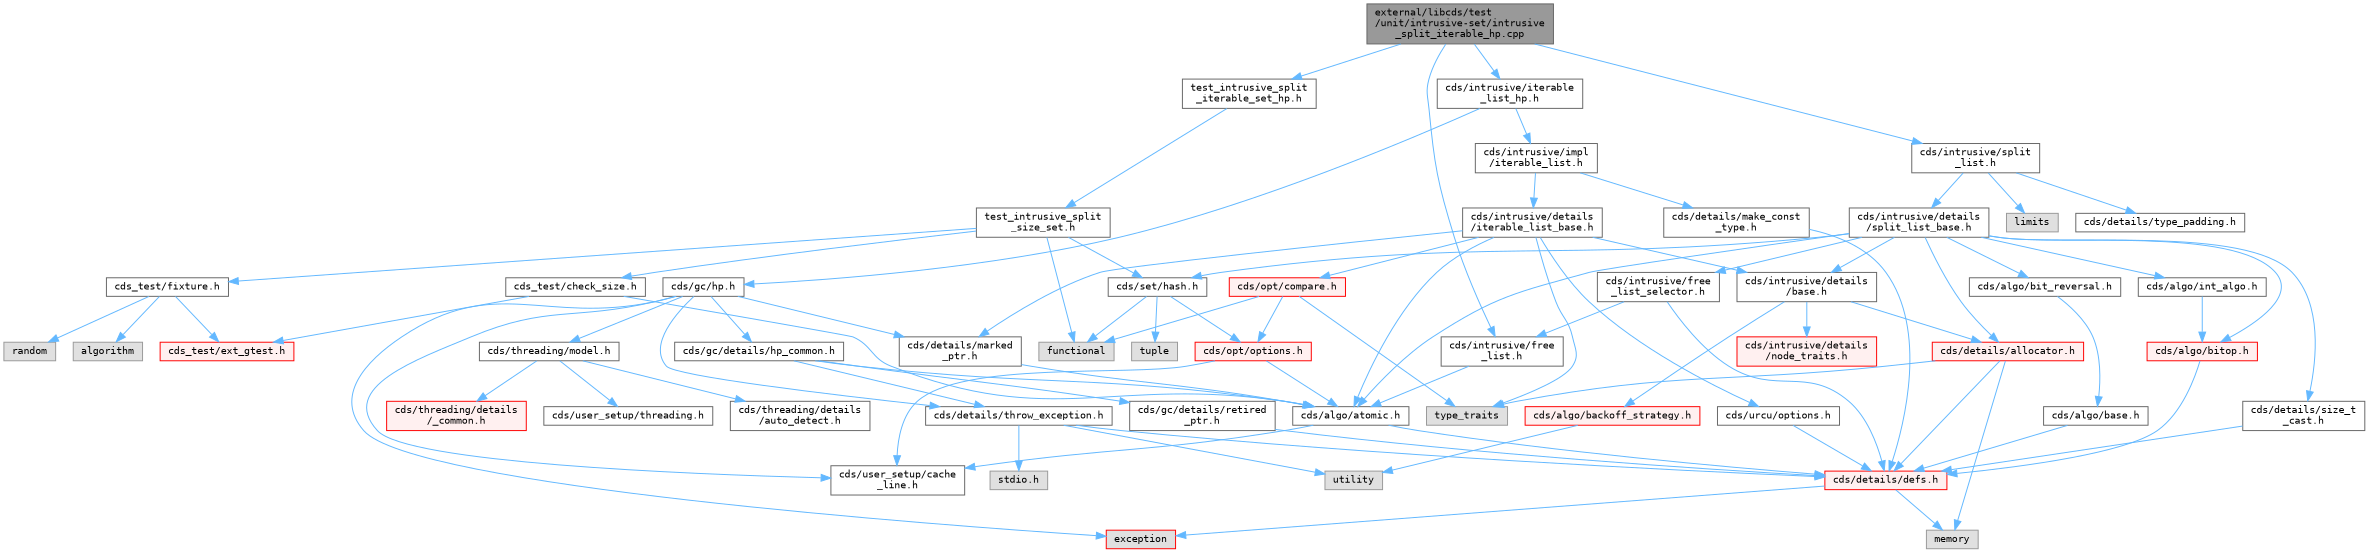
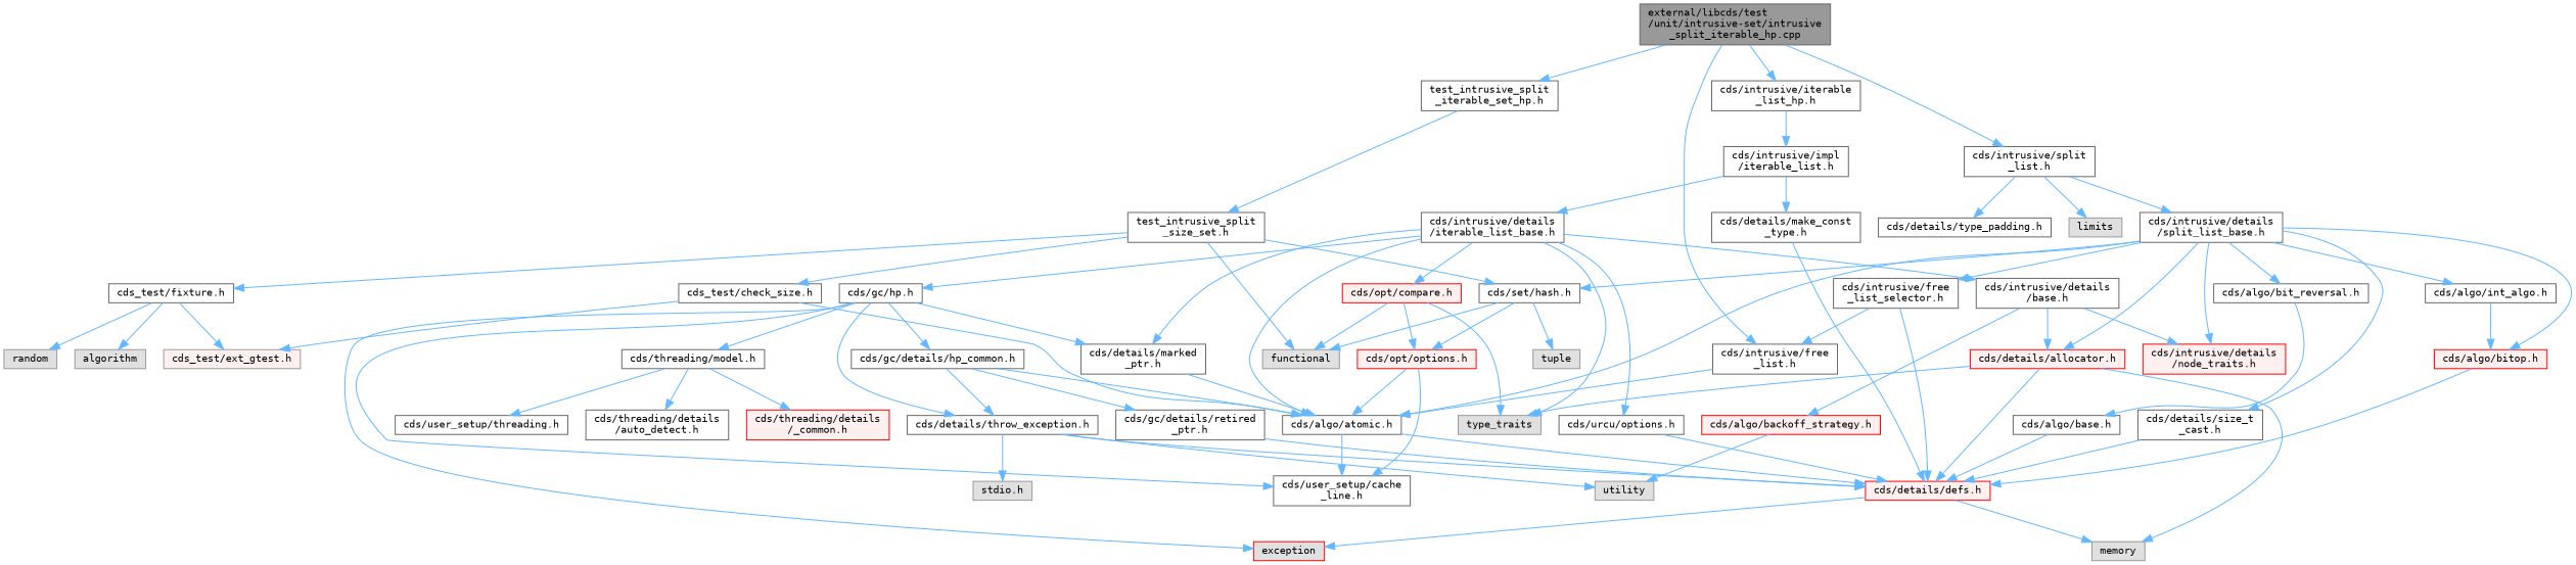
  digraph {
    fontname="DejaVu Sans Mono"
    node [color=grey40 fillcolor=white fontname="DejaVu Sans Mono" fontsize=10 shape=box style=filled]
    edge [color=steelblue1 fontname="DejaVu Sans Mono" fontsize=10 labelfontname=Helvetica labelfontsize=10 style=solid]
    n1 [color=gray40 fillcolor=grey60 fontcolor=black height=0.2 label="external/libcds/test\l/unit/intrusive-set/intrusive\l_split_iterable_hp.cpp" width=0.4]
    n2 [height=0.2 label="test_intrusive_split\l_iterable_set_hp.h" width=0.4]
    n3 [height=0.2 label="cds/intrusive/iterable\l_list_hp.h" width=0.4]
    n4 [height=0.2 label="cds/intrusive/split\l_list.h" width=0.4]
    n5 [height=0.2 label="cds/intrusive/free\l_list.h" width=0.4]
    n6 [height=0.2 label="test_intrusive_split\l_size_set.h" width=0.4]
    n7 [height=0.2 label="cds/gc/hp.h" width=0.4]
    n8 [height=0.2 label="cds/intrusive/impl\l/iterable_list.h" width=0.4]
    n9 [color=grey60 fillcolor="#E0E0E0" height=0.2 label=limits width=0.4]
    n10 [height=0.2 label="cds/intrusive/details\l/split_list_base.h" width=0.4]
    n11 [height=0.2 label="cds/details/type_padding.h" width=0.4]
    n12 [height=0.2 label="cds/algo/atomic.h" width=0.4]
    n13 [height=0.2 label="cds_test/check_size.h" width=0.4]
    n14 [height=0.2 label="cds_test/fixture.h" width=0.4]
    n15 [height=0.2 label="cds/set/hash.h" width=0.4]
    n16 [color=grey60 fillcolor="#E0E0E0" height=0.2 label=functional width=0.4]
-   n17 [color=red fillcolor="#FFF0F0" height=0.2 label="cds_test/ext_gtest.h" width=0.4]
+   n17 [color=grey60 fillcolor="#FFF0F0" height=0.2 label="cds_test/ext_gtest.h" width=0.4]
    n18 [color=grey60 fillcolor="#E0E0E0" height=0.2 label=algorithm width=0.4]
    n19 [color=grey60 fillcolor="#E0E0E0" height=0.2 label=random width=0.4]
    n20 [color=grey60 fillcolor="#E0E0E0" height=0.2 label=tuple width=0.4]
    n21 [color=red fillcolor="#FFF0F0" height=0.2 label="cds/opt/options.h" width=0.4]
    n22 [color=red fillcolor="#FFF0F0" height=0.2 label="cds/details/defs.h" width=0.4]
    n23 [height=0.2 label="cds/user_setup/cache\l_line.h" width=0.4]
    n24 [color=red fillcolor="#E0E0E0" height=0.2 label=exception width=0.4]
    n25 [color=grey60 fillcolor="#E0E0E0" height=0.2 label=memory width=0.4]
    n26 [height=0.2 label="cds/gc/details/hp_common.h" width=0.4]
    n27 [height=0.2 label="cds/details/throw_exception.h" width=0.4]
    n28 [height=0.2 label="cds/threading/model.h" width=0.4]
    n29 [height=0.2 label="cds/details/marked\l_ptr.h" width=0.4]
    n30 [height=0.2 label="cds/intrusive/details\l/iterable_list_base.h" width=0.4]
    n31 [height=0.2 label="cds/details/make_const\l_type.h" width=0.4]
    n32 [height=0.2 label="cds/gc/details/retired\l_ptr.h" width=0.4]
    n33 [color=grey60 fillcolor="#E0E0E0" height=0.2 label="stdio.h" width=0.4]
    n34 [color=grey60 fillcolor="#E0E0E0" height=0.2 label=utility width=0.4]
    n35 [color=red fillcolor="#FFF0F0" height=0.2 label="cds/threading/details\l/_common.h" width=0.4]
    n36 [height=0.2 label="cds/user_setup/threading.h" width=0.4]
    n37 [height=0.2 label="cds/threading/details\l/auto_detect.h" width=0.4]
    n38 [color=grey60 fillcolor="#E0E0E0" height=0.2 label=type_traits width=0.4]
    n39 [height=0.2 label="cds/intrusive/details\l/base.h" width=0.4]
    n40 [color=red fillcolor="#FFF0F0" height=0.2 label="cds/opt/compare.h" width=0.4]
    n41 [height=0.2 label="cds/urcu/options.h" width=0.4]
    n42 [color=red fillcolor="#FFF0F0" height=0.2 label="cds/intrusive/details\l/node_traits.h" width=0.4]
    n43 [color=red fillcolor="#FFF0F0" height=0.2 label="cds/details/allocator.h" width=0.4]
    n44 [color=red fillcolor="#FFF0F0" height=0.2 label="cds/algo/backoff_strategy.h" width=0.4]
    n45 [height=0.2 label="cds/algo/bit_reversal.h" width=0.4]
    n46 [height=0.2 label="cds/algo/int_algo.h" width=0.4]
    n47 [color=red fillcolor="#FFF0F0" height=0.2 label="cds/algo/bitop.h" width=0.4]
    n48 [height=0.2 label="cds/intrusive/free\l_list_selector.h" width=0.4]
    n49 [height=0.2 label="cds/details/size_t\l_cast.h" width=0.4]
    n50 [height=0.2 label="cds/algo/base.h" width=0.4]
    n1 -> n2
    n1 -> n3
    n1 -> n4
    n1 -> n5
    n2 -> n6
-   n3 -> n7
+   n30 -> n7
    n3 -> n8
    n4 -> n9
    n4 -> n10
    n4 -> n11
    n5 -> n12
    n6 -> n13
    n6 -> n14
    n6 -> n15
    n6 -> n16
    n7 -> n23
    n7 -> n24
    n7 -> n26
    n7 -> n27
    n7 -> n28
    n7 -> n29
    n8 -> n30
    n8 -> n31
    n10 -> n12
    n10 -> n15
-   n10 -> n39
+   n10 -> n42
    n10 -> n43
    n10 -> n45
    n10 -> n46
    n10 -> n47
    n10 -> n48
    n10 -> n49
    n12 -> n22
    n12 -> n23
    n13 -> n12
    n13 -> n17
    n14 -> n17
    n14 -> n18
    n14 -> n19
    n15 -> n16
    n15 -> n20
    n15 -> n21
    n21 -> n12
    n21 -> n23
    n22 -> n24
    n22 -> n25
    n26 -> n12
    n26 -> n27
    n26 -> n32
    n27 -> n22
    n27 -> n33
    n27 -> n34
    n28 -> n35
    n28 -> n36
    n28 -> n37
    n29 -> n12
    n30 -> n12
    n30 -> n29
    n30 -> n38
    n30 -> n39
    n30 -> n40
    n30 -> n41
    n31 -> n22
    n32 -> n22
    n39 -> n42
    n39 -> n43
    n39 -> n44
    n40 -> n16
    n40 -> n21
    n40 -> n38
    n41 -> n22
    n43 -> n22
    n43 -> n25
    n43 -> n38
    n44 -> n34
    n45 -> n50
    n46 -> n47
    n47 -> n22
    n48 -> n5
    n48 -> n22
    n49 -> n22
    n50 -> n22
  }
